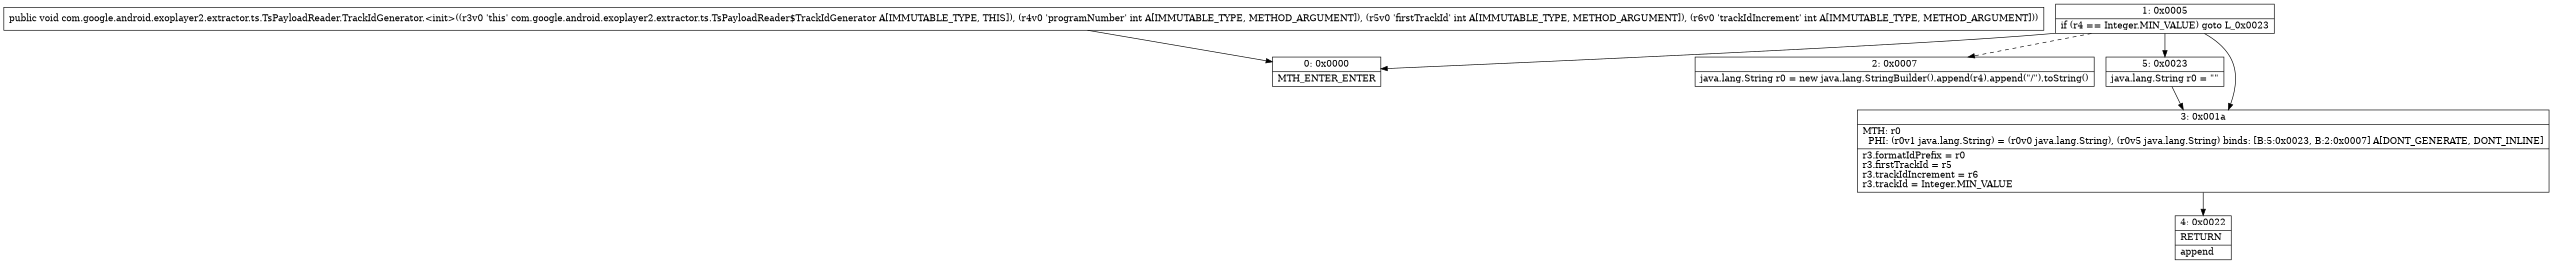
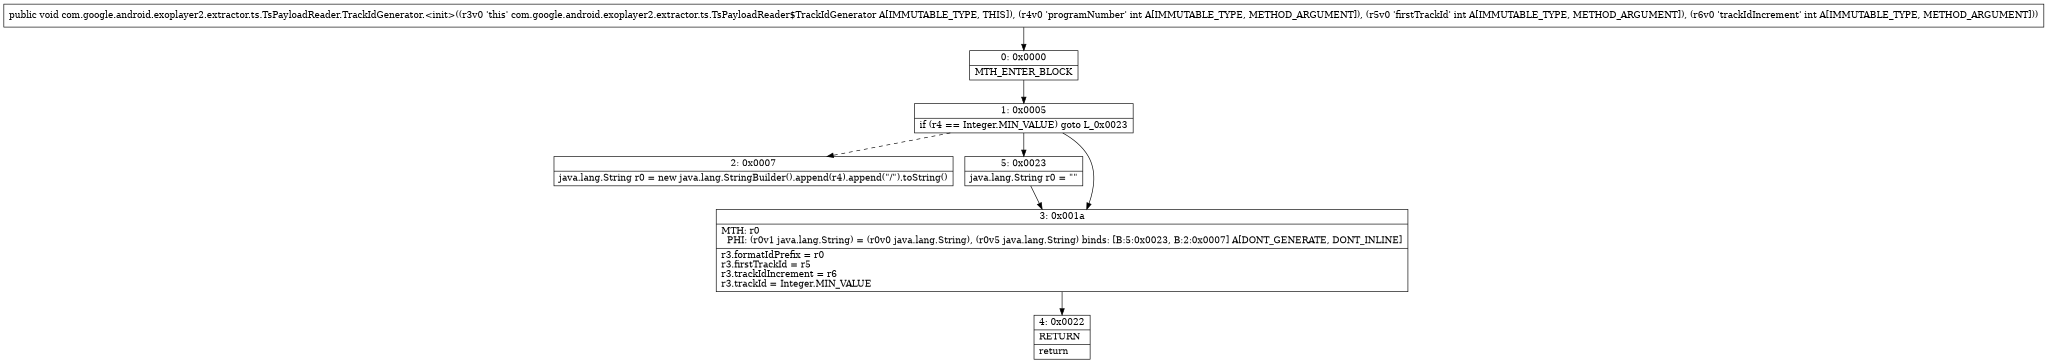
  digraph {
    node [shape=record]
-   n1 [label="{0\:\ 0x0000|MTH_ENTER_ENTER\l}"]
+   n1 [label="{0\:\ 0x0000|MTH_ENTER_BLOCK\l}"]
    n2 [label="{1\:\ 0x0005|if (r4 == Integer.MIN_VALUE) goto L_0x0023\l}"]
    n3 [label="{2\:\ 0x0007|java.lang.String r0 = new java.lang.StringBuilder().append(r4).append(\"\/\").toString()\l}"]
    n4 [label="{5\:\ 0x0023|java.lang.String r0 = \"\"\l}"]
    n5 [label="{3\:\ 0x001a|MTH: r0 \l  PHI: (r0v1 java.lang.String) = (r0v0 java.lang.String), (r0v5 java.lang.String) binds: [B:5:0x0023, B:2:0x0007] A[DONT_GENERATE, DONT_INLINE]\l|r3.formatIdPrefix = r0\lr3.firstTrackId = r5\lr3.trackIdIncrement = r6\lr3.trackId = Integer.MIN_VALUE\l}"]
-   n6 [label="{4\:\ 0x0022|RETURN\l|append\l}"]
+   n6 [label="{4\:\ 0x0022|RETURN\l|return\l}"]
    n7 [label="{public void com.google.android.exoplayer2.extractor.ts.TsPayloadReader.TrackIdGenerator.\<init\>((r3v0 'this' com.google.android.exoplayer2.extractor.ts.TsPayloadReader$TrackIdGenerator A[IMMUTABLE_TYPE, THIS]), (r4v0 'programNumber' int A[IMMUTABLE_TYPE, METHOD_ARGUMENT]), (r5v0 'firstTrackId' int A[IMMUTABLE_TYPE, METHOD_ARGUMENT]), (r6v0 'trackIdIncrement' int A[IMMUTABLE_TYPE, METHOD_ARGUMENT])) }"]
-   n2 -> n1
+   n1 -> n2
    n2 -> n3 [style=dashed]
    n2 -> n4
    n2 -> n5
    n4 -> n5
    n5 -> n6
    n7 -> n1
  }
